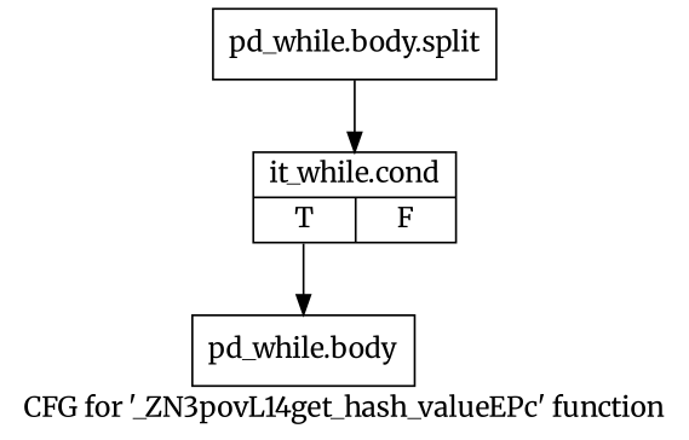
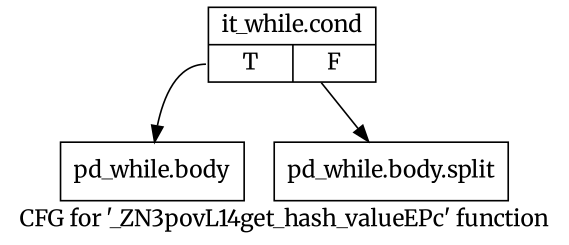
  digraph {
    fontname=Merriweather
    label="CFG for '_ZN3povL14get_hash_valueEPc' function"
    node [fontname=Merriweather shape=record]
    edge [fontname=Merriweather]
    n1 [label="{it_while.cond|{<s0>T|<s1>F}}"]
    n2 [label="{pd_while.body}"]
    n3 [label="{pd_while.body.split}"]
    n1 -> n2 [tailport=s0]
-   n3 -> n1
+   n1 -> n3
  }
